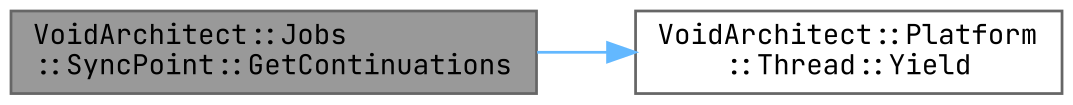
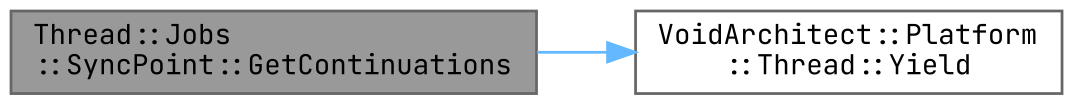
  digraph {
    rankdir=LR
    fontname="JetBrains Mono"
    node [fontname="JetBrains Mono" fontsize=10 shape=box style=filled]
-   n1 [color=gray40 fillcolor=grey60 fontcolor=black height=0.2 label="VoidArchitect::Jobs\l::SyncPoint::GetContinuations" width=0.4]
+   n1 [color=gray40 fillcolor=grey60 fontcolor=black height=0.2 label="Thread::Jobs\l::SyncPoint::GetContinuations" width=0.4]
    n2 [color=grey40 fillcolor=white height=0.2 label="VoidArchitect::Platform\l::Thread::Yield" width=0.4]
    n1 -> n2 [color=steelblue1 fontname="JetBrains Mono" fontsize=10 labelfontname=Helvetica labelfontsize=10 style=solid]
  }
